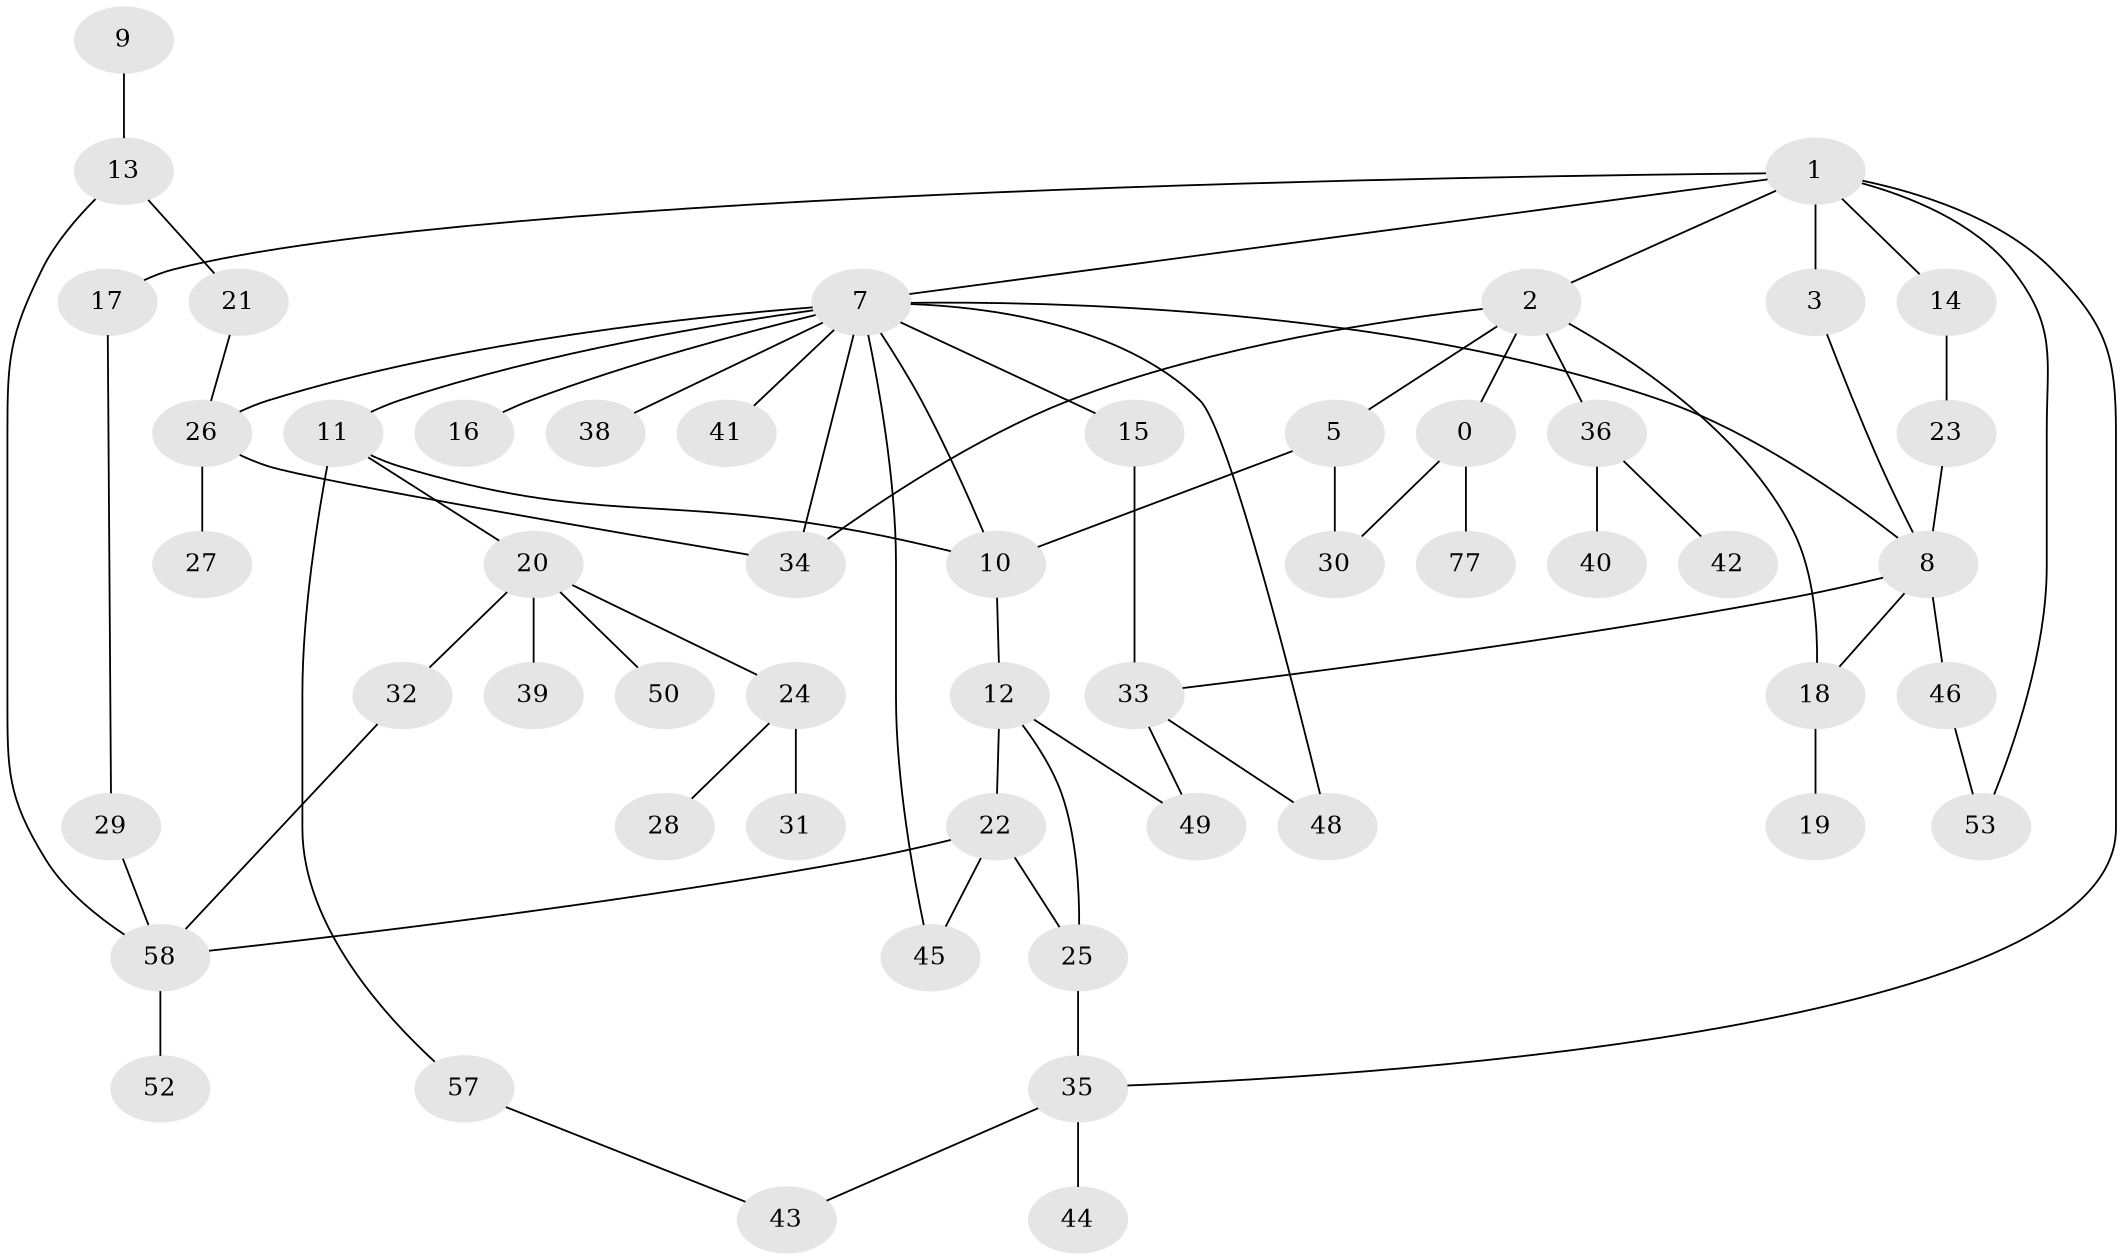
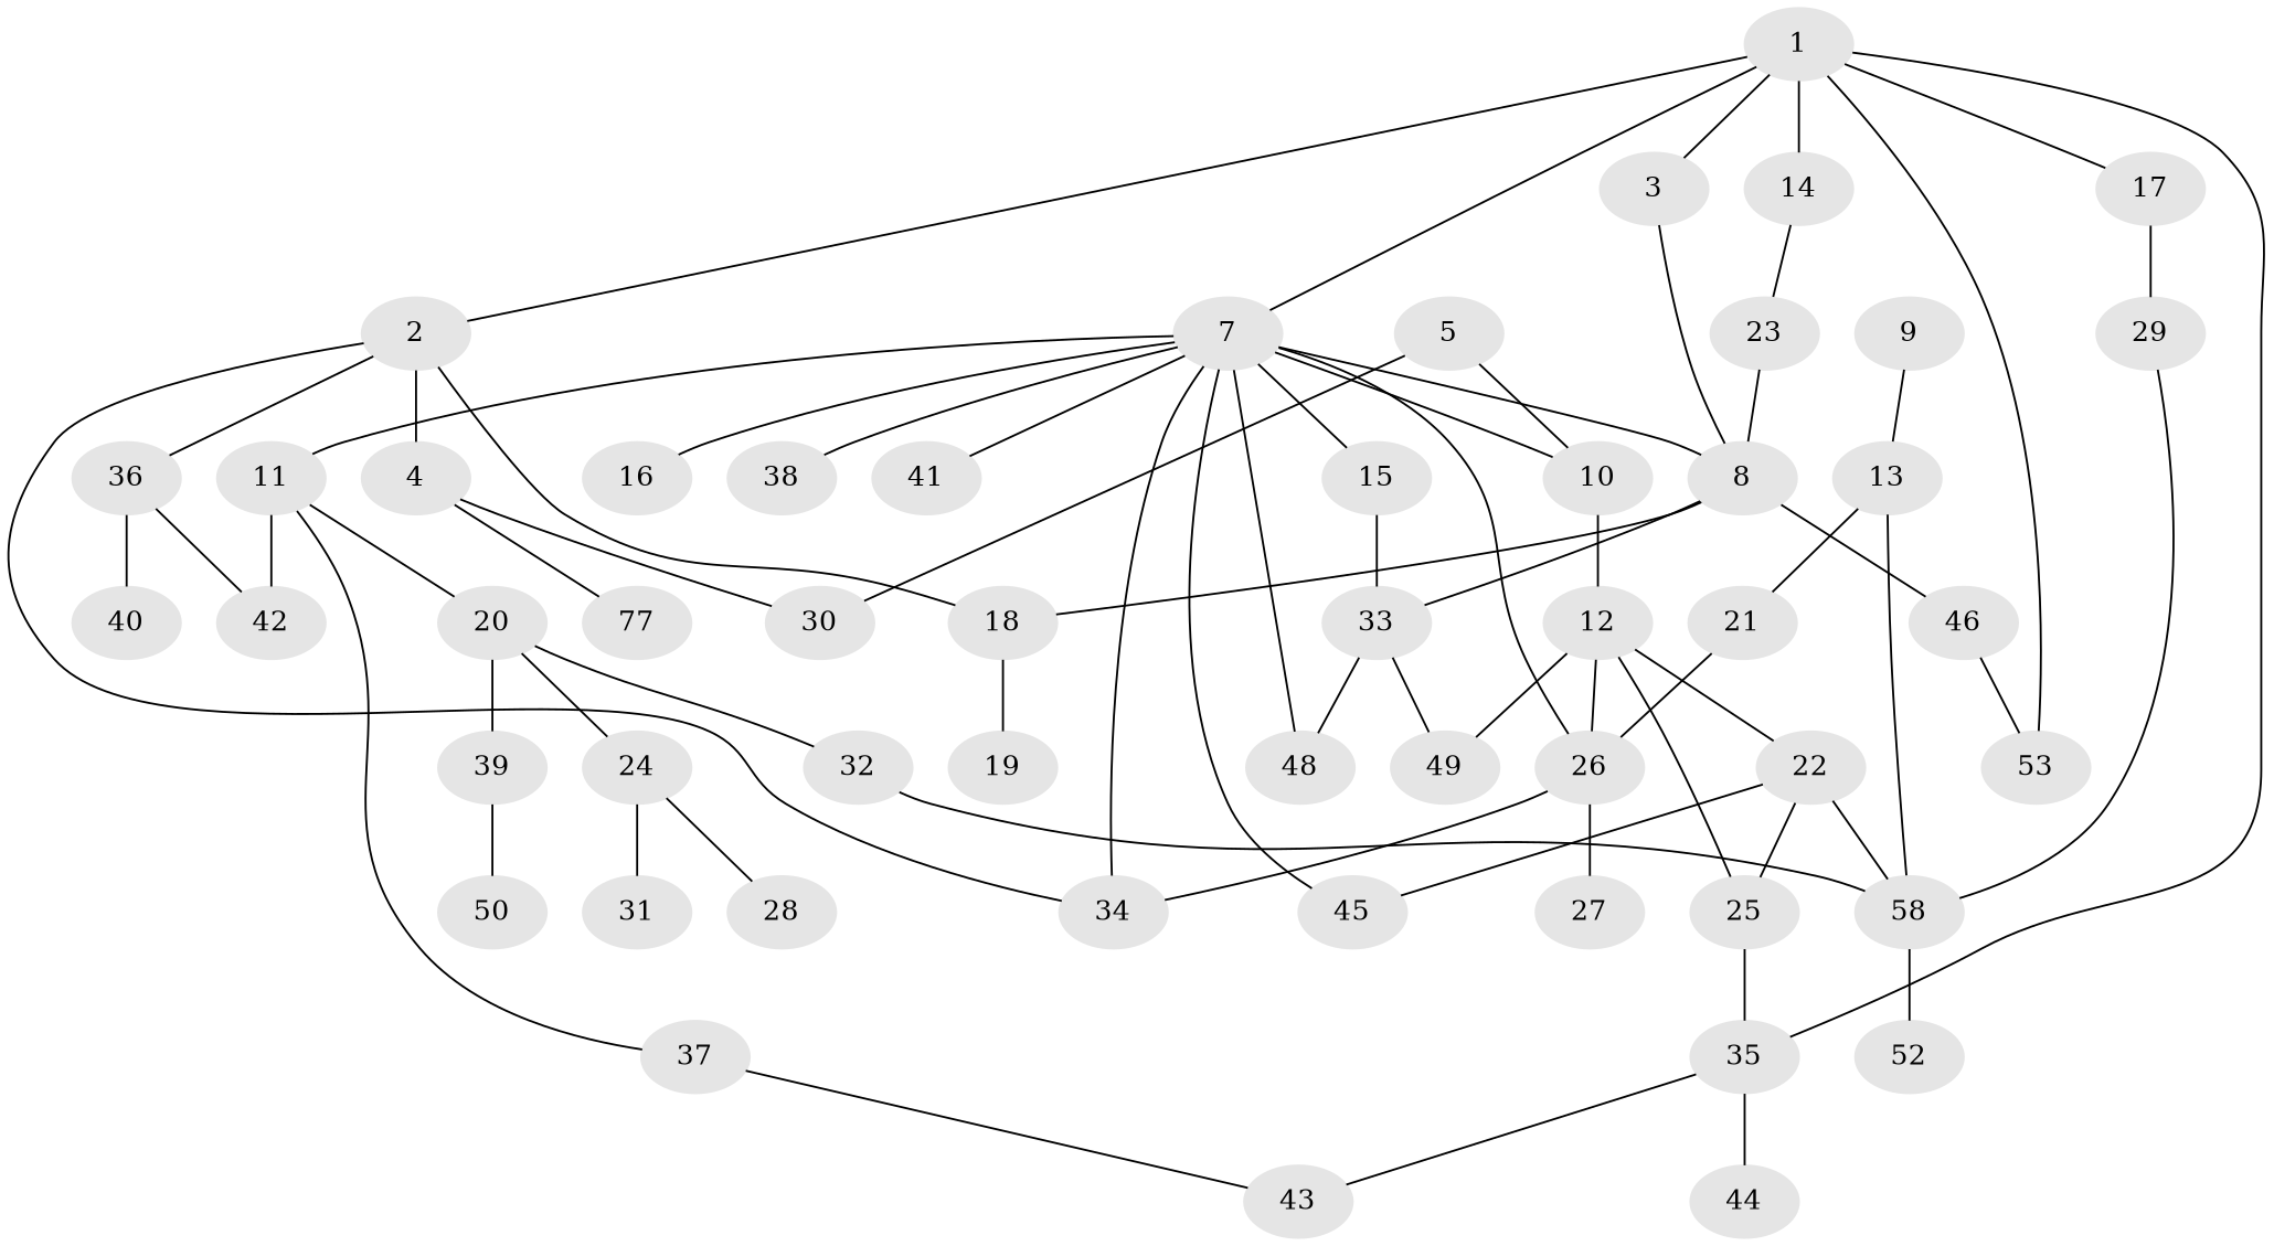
  graph {
    node [color=gray90 style=filled]
    1
    2
    3
    7
    14
    17
    35
    53
-   4 [label=0]
+   4
    5
    18
    34
    36
    8
    10
    11
    15
    16
    26
    38
    41
    45
    48
    23
    29
    43
    44
    30
    n29 [label=77]
    19
    42
    40
    33
    46
    9
    13
    12
    25
    20
-   37 [label=57]
+   37
    27
    49
    21
    n44 [label=58]
    22
    24
    32
    39
    52
    28
    31
    50
    1 -- 2
    1 -- 3
    1 -- 7
    1 -- 14
    1 -- 17
    1 -- 35
    1 -- 53
    2 -- 4
-   2 -- 5
    2 -- 18
    2 -- 34
    2 -- 36
    3 -- 8
    7 -- 34
    7 -- 8
    7 -- 10
    7 -- 11
    7 -- 15
    7 -- 16
    7 -- 26
    7 -- 38
    7 -- 41
    7 -- 45
    7 -- 48
    14 -- 23
    17 -- 29
    35 -- 43
    35 -- 44
    4 -- 30
    4 -- n29
    5 -- 10
    5 -- 30
    18 -- 19
    36 -- 42
    36 -- 40
    8 -- 18
    8 -- 33
    8 -- 46
    10 -- 12
-   11 -- 10
+   11 -- 42
    11 -- 20
    11 -- 37
    15 -- 33
    26 -- 34
    26 -- 27
    23 -- 8
    29 -- n44
    33 -- 48
    33 -- 49
    46 -- 53
    9 -- 13
    13 -- 21
    13 -- n44
+   12 -- 26
    12 -- 25
    12 -- 49
    12 -- 22
    25 -- 35
    20 -- 24
    20 -- 32
    20 -- 39
    37 -- 43
    21 -- 26
    n44 -- 52
    22 -- 45
    22 -- 25
    22 -- n44
    24 -- 28
    24 -- 31
    32 -- n44
-   20 -- 50
+   39 -- 50
  }
